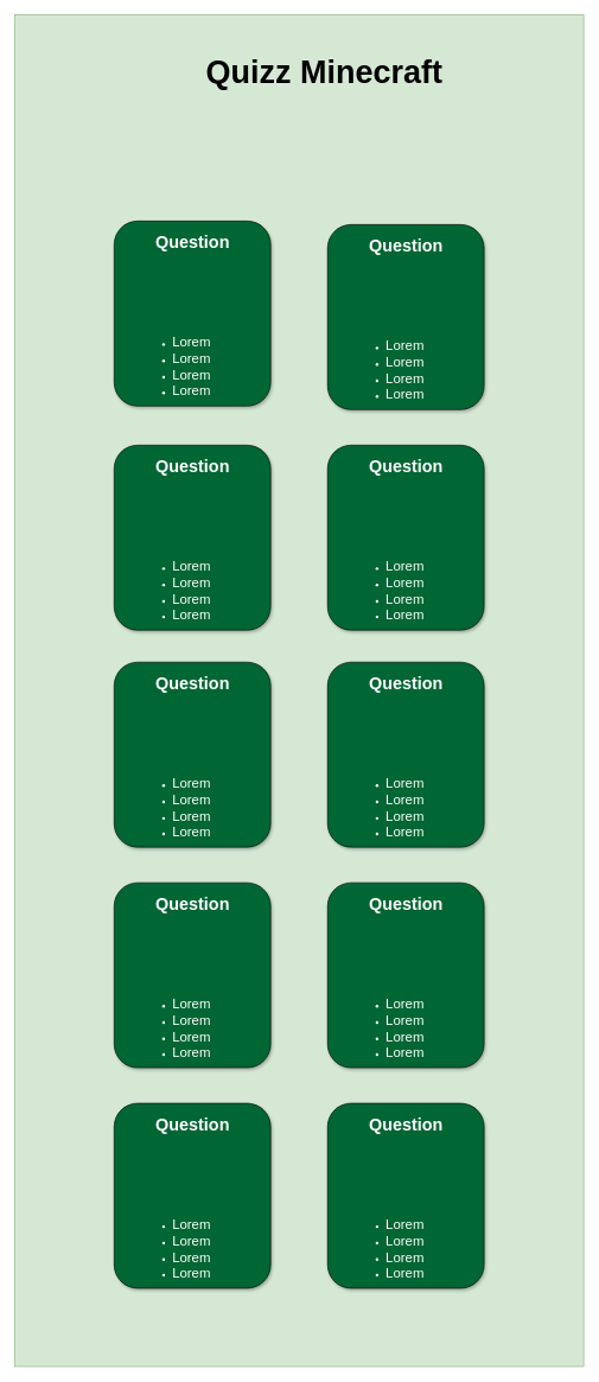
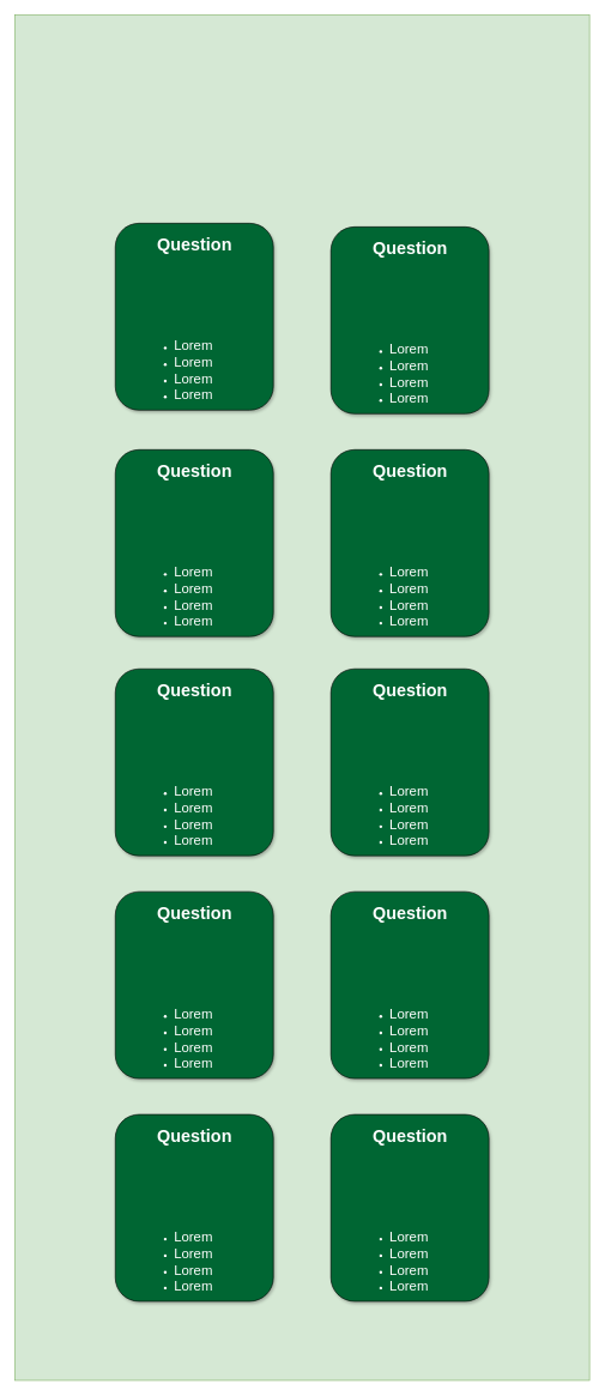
  <mxCell id="0" />
  <mxCell id="1" parent="0" />
  <mxCell id="2" value="" style="rounded=0;whiteSpace=wrap;html=1;fillColor=#d5e8d4;strokeColor=#82b366;" vertex="1" parent="1"><mxGeometry x="20" y="20" width="800" height="1900" as="geometry" /></mxCell>
  <mxCell id="3" value="" style="rounded=1;whiteSpace=wrap;html=1;labelBackgroundColor=none;fillColor=#006633;shadow=1;" vertex="1" parent="1"><mxGeometry x="160" y="310" width="220" height="260" as="geometry" /></mxCell>
  <mxCell id="4" value="" style="shape=image;html=1;verticalAlign=top;verticalLabelPosition=bottom;labelBackgroundColor=#ffffff;imageAspect=0;image=https://cdn0.iconfinder.com/data/icons/set-app-incredibles/24/Image-01-128.png" vertex="1" parent="1"><mxGeometry x="215" y="360" width="110" height="100" as="geometry" /></mxCell>
  <mxCell id="5" value="&lt;ul&gt;&lt;li&gt;&lt;span style=&quot;font-size: 19px&quot;&gt;Lorem&lt;/span&gt;&lt;/li&gt;&lt;li&gt;&lt;font style=&quot;font-size: 19px&quot;&gt;Lorem&lt;/font&gt;&lt;/li&gt;&lt;li&gt;&lt;span style=&quot;font-size: 19px&quot;&gt;Lorem&lt;/span&gt;&lt;/li&gt;&lt;li&gt;&lt;span style=&quot;font-size: 19px&quot;&gt;Lorem&lt;/span&gt;&lt;/li&gt;&lt;/ul&gt;" style="text;html=1;strokeColor=none;fillColor=none;align=left;verticalAlign=middle;whiteSpace=wrap;rounded=0;labelBackgroundColor=none;fontColor=#FFFFFF;shadow=1;" vertex="1" parent="1"><mxGeometry x="200" y="470" width="110" height="90" as="geometry" /></mxCell>
  <mxCell id="6" value="Question" style="text;strokeColor=none;fillColor=none;html=1;fontSize=24;fontStyle=1;verticalAlign=middle;align=center;labelBackgroundColor=none;fontColor=#FFFFFF;" vertex="1" parent="1"><mxGeometry x="220" y="320" width="100" height="40" as="geometry" /></mxCell>
  <mxCell id="7" value="" style="rounded=1;whiteSpace=wrap;html=1;labelBackgroundColor=none;fillColor=#006633;shadow=1;" vertex="1" parent="1"><mxGeometry x="460" y="315" width="220" height="260" as="geometry" /></mxCell>
  <mxCell id="8" value="" style="shape=image;html=1;verticalAlign=top;verticalLabelPosition=bottom;labelBackgroundColor=#ffffff;imageAspect=0;image=https://cdn0.iconfinder.com/data/icons/set-app-incredibles/24/Image-01-128.png" vertex="1" parent="1"><mxGeometry x="515" y="365" width="110" height="100" as="geometry" /></mxCell>
  <mxCell id="9" value="Question" style="text;strokeColor=none;fillColor=none;html=1;fontSize=24;fontStyle=1;verticalAlign=middle;align=center;labelBackgroundColor=none;fontColor=#FFFFFF;" vertex="1" parent="1"><mxGeometry x="520" y="325" width="100" height="40" as="geometry" /></mxCell>
  <mxCell id="10" value="&lt;ul&gt;&lt;li&gt;&lt;span style=&quot;font-size: 19px&quot;&gt;Lorem&lt;/span&gt;&lt;/li&gt;&lt;li&gt;&lt;font style=&quot;font-size: 19px&quot;&gt;Lorem&lt;/font&gt;&lt;/li&gt;&lt;li&gt;&lt;span style=&quot;font-size: 19px&quot;&gt;Lorem&lt;/span&gt;&lt;/li&gt;&lt;li&gt;&lt;span style=&quot;font-size: 19px&quot;&gt;Lorem&lt;/span&gt;&lt;/li&gt;&lt;/ul&gt;" style="text;html=1;strokeColor=none;fillColor=none;align=left;verticalAlign=middle;whiteSpace=wrap;rounded=0;labelBackgroundColor=none;fontColor=#FFFFFF;" vertex="1" parent="1"><mxGeometry x="500" y="475" width="110" height="90" as="geometry" /></mxCell>
  <mxCell id="11" value="" style="rounded=1;whiteSpace=wrap;html=1;labelBackgroundColor=none;fillColor=#006633;shadow=1;" vertex="1" parent="1"><mxGeometry x="460" y="625" width="220" height="260" as="geometry" /></mxCell>
  <mxCell id="12" value="" style="shape=image;html=1;verticalAlign=top;verticalLabelPosition=bottom;labelBackgroundColor=#ffffff;imageAspect=0;image=https://cdn0.iconfinder.com/data/icons/set-app-incredibles/24/Image-01-128.png" vertex="1" parent="1"><mxGeometry x="515" y="675" width="110" height="100" as="geometry" /></mxCell>
  <mxCell id="13" value="Question" style="text;strokeColor=none;fillColor=none;html=1;fontSize=24;fontStyle=1;verticalAlign=middle;align=center;labelBackgroundColor=none;fontColor=#FFFFFF;" vertex="1" parent="1"><mxGeometry x="520" y="635" width="100" height="40" as="geometry" /></mxCell>
  <mxCell id="14" value="&lt;ul&gt;&lt;li&gt;&lt;span style=&quot;font-size: 19px&quot;&gt;Lorem&lt;/span&gt;&lt;/li&gt;&lt;li&gt;&lt;font style=&quot;font-size: 19px&quot;&gt;Lorem&lt;/font&gt;&lt;/li&gt;&lt;li&gt;&lt;span style=&quot;font-size: 19px&quot;&gt;Lorem&lt;/span&gt;&lt;/li&gt;&lt;li&gt;&lt;span style=&quot;font-size: 19px&quot;&gt;Lorem&lt;/span&gt;&lt;/li&gt;&lt;/ul&gt;" style="text;html=1;strokeColor=none;fillColor=none;align=left;verticalAlign=middle;whiteSpace=wrap;rounded=0;labelBackgroundColor=none;fontColor=#FFFFFF;" vertex="1" parent="1"><mxGeometry x="500" y="785" width="110" height="90" as="geometry" /></mxCell>
  <mxCell id="15" value="&lt;ul&gt;&lt;li&gt;&lt;span style=&quot;font-size: 19px&quot;&gt;Lorem&lt;/span&gt;&lt;/li&gt;&lt;li&gt;&lt;font style=&quot;font-size: 19px&quot;&gt;Lorem&lt;/font&gt;&lt;/li&gt;&lt;li&gt;&lt;span style=&quot;font-size: 19px&quot;&gt;Lorem&lt;/span&gt;&lt;/li&gt;&lt;li&gt;&lt;span style=&quot;font-size: 19px&quot;&gt;Lorem&lt;/span&gt;&lt;/li&gt;&lt;/ul&gt;" style="text;html=1;strokeColor=none;fillColor=none;align=left;verticalAlign=middle;whiteSpace=wrap;rounded=0;labelBackgroundColor=none;fontColor=#FFFFFF;" vertex="1" parent="1"><mxGeometry x="210" y="660" width="100" height="90" as="geometry" /></mxCell>
  <mxCell id="16" value="&lt;ul&gt;&lt;li&gt;&lt;span style=&quot;font-size: 19px&quot;&gt;Lorem&lt;/span&gt;&lt;/li&gt;&lt;li&gt;&lt;font style=&quot;font-size: 19px&quot;&gt;Lorem&lt;/font&gt;&lt;/li&gt;&lt;li&gt;&lt;span style=&quot;font-size: 19px&quot;&gt;Lorem&lt;/span&gt;&lt;/li&gt;&lt;li&gt;&lt;span style=&quot;font-size: 19px&quot;&gt;Lorem&lt;/span&gt;&lt;/li&gt;&lt;/ul&gt;" style="text;html=1;strokeColor=none;fillColor=none;align=left;verticalAlign=middle;whiteSpace=wrap;rounded=0;labelBackgroundColor=none;fontColor=#FFFFFF;" vertex="1" parent="1"><mxGeometry x="210" y="655" width="100" height="90" as="geometry" /></mxCell>
  <mxCell id="17" value="" style="rounded=1;whiteSpace=wrap;html=1;labelBackgroundColor=none;fillColor=#006633;shadow=1;" vertex="1" parent="1"><mxGeometry x="160" y="625" width="220" height="260" as="geometry" /></mxCell>
  <mxCell id="18" value="&lt;ul&gt;&lt;li&gt;&lt;span style=&quot;font-size: 19px&quot;&gt;Lorem&lt;/span&gt;&lt;/li&gt;&lt;li&gt;&lt;font style=&quot;font-size: 19px&quot;&gt;Lorem&lt;/font&gt;&lt;/li&gt;&lt;li&gt;&lt;span style=&quot;font-size: 19px&quot;&gt;Lorem&lt;/span&gt;&lt;/li&gt;&lt;li&gt;&lt;span style=&quot;font-size: 19px&quot;&gt;Lorem&lt;/span&gt;&lt;/li&gt;&lt;/ul&gt;" style="text;html=1;strokeColor=none;fillColor=none;align=left;verticalAlign=middle;whiteSpace=wrap;rounded=0;labelBackgroundColor=none;fontColor=#FFFFFF;" vertex="1" parent="1"><mxGeometry x="200" y="785" width="110" height="90" as="geometry" /></mxCell>
  <mxCell id="19" value="" style="shape=image;html=1;verticalAlign=top;verticalLabelPosition=bottom;labelBackgroundColor=#ffffff;imageAspect=0;image=https://cdn0.iconfinder.com/data/icons/set-app-incredibles/24/Image-01-128.png" vertex="1" parent="1"><mxGeometry x="215" y="675" width="110" height="100" as="geometry" /></mxCell>
  <mxCell id="20" value="Question" style="text;strokeColor=none;fillColor=none;html=1;fontSize=24;fontStyle=1;verticalAlign=middle;align=center;labelBackgroundColor=none;fontColor=#FFFFFF;" vertex="1" parent="1"><mxGeometry x="220" y="635" width="100" height="40" as="geometry" /></mxCell>
  <mxCell id="21" value="" style="rounded=1;whiteSpace=wrap;html=1;labelBackgroundColor=none;fillColor=#006633;shadow=1;" vertex="1" parent="1"><mxGeometry x="160" y="930" width="220" height="260" as="geometry" /></mxCell>
  <mxCell id="22" value="&lt;ul&gt;&lt;li&gt;&lt;span style=&quot;font-size: 19px&quot;&gt;Lorem&lt;/span&gt;&lt;/li&gt;&lt;li&gt;&lt;font style=&quot;font-size: 19px&quot;&gt;Lorem&lt;/font&gt;&lt;/li&gt;&lt;li&gt;&lt;span style=&quot;font-size: 19px&quot;&gt;Lorem&lt;/span&gt;&lt;/li&gt;&lt;li&gt;&lt;span style=&quot;font-size: 19px&quot;&gt;Lorem&lt;/span&gt;&lt;/li&gt;&lt;/ul&gt;" style="text;html=1;strokeColor=none;fillColor=none;align=left;verticalAlign=middle;whiteSpace=wrap;rounded=0;labelBackgroundColor=none;fontColor=#FFFFFF;" vertex="1" parent="1"><mxGeometry x="200" y="1090" width="110" height="90" as="geometry" /></mxCell>
  <mxCell id="23" value="" style="shape=image;html=1;verticalAlign=top;verticalLabelPosition=bottom;labelBackgroundColor=#ffffff;imageAspect=0;image=https://cdn0.iconfinder.com/data/icons/set-app-incredibles/24/Image-01-128.png" vertex="1" parent="1"><mxGeometry x="215" y="980" width="110" height="100" as="geometry" /></mxCell>
  <mxCell id="24" value="Question" style="text;strokeColor=none;fillColor=none;html=1;fontSize=24;fontStyle=1;verticalAlign=middle;align=center;labelBackgroundColor=none;fontColor=#FFFFFF;" vertex="1" parent="1"><mxGeometry x="220" y="940" width="100" height="40" as="geometry" /></mxCell>
  <mxCell id="25" value="" style="rounded=1;whiteSpace=wrap;html=1;labelBackgroundColor=none;fillColor=#006633;shadow=1;" vertex="1" parent="1"><mxGeometry x="460" y="930" width="220" height="260" as="geometry" /></mxCell>
  <mxCell id="26" value="&lt;ul&gt;&lt;li&gt;&lt;span style=&quot;font-size: 19px&quot;&gt;Lorem&lt;/span&gt;&lt;/li&gt;&lt;li&gt;&lt;font style=&quot;font-size: 19px&quot;&gt;Lorem&lt;/font&gt;&lt;/li&gt;&lt;li&gt;&lt;span style=&quot;font-size: 19px&quot;&gt;Lorem&lt;/span&gt;&lt;/li&gt;&lt;li&gt;&lt;span style=&quot;font-size: 19px&quot;&gt;Lorem&lt;/span&gt;&lt;/li&gt;&lt;/ul&gt;" style="text;html=1;strokeColor=none;fillColor=none;align=left;verticalAlign=middle;whiteSpace=wrap;rounded=0;labelBackgroundColor=none;fontColor=#FFFFFF;" vertex="1" parent="1"><mxGeometry x="500" y="1090" width="110" height="90" as="geometry" /></mxCell>
  <mxCell id="27" value="" style="shape=image;html=1;verticalAlign=top;verticalLabelPosition=bottom;labelBackgroundColor=#ffffff;imageAspect=0;image=https://cdn0.iconfinder.com/data/icons/set-app-incredibles/24/Image-01-128.png" vertex="1" parent="1"><mxGeometry x="515" y="980" width="110" height="100" as="geometry" /></mxCell>
  <mxCell id="28" value="Question" style="text;strokeColor=none;fillColor=none;html=1;fontSize=24;fontStyle=1;verticalAlign=middle;align=center;labelBackgroundColor=none;fontColor=#FFFFFF;" vertex="1" parent="1"><mxGeometry x="520" y="940" width="100" height="40" as="geometry" /></mxCell>
  <mxCell id="29" value="" style="rounded=1;whiteSpace=wrap;html=1;labelBackgroundColor=none;fillColor=#006633;shadow=1;" vertex="1" parent="1"><mxGeometry x="160" y="1240" width="220" height="260" as="geometry" /></mxCell>
  <mxCell id="30" value="&lt;ul&gt;&lt;li&gt;&lt;span style=&quot;font-size: 19px&quot;&gt;Lorem&lt;/span&gt;&lt;/li&gt;&lt;li&gt;&lt;font style=&quot;font-size: 19px&quot;&gt;Lorem&lt;/font&gt;&lt;/li&gt;&lt;li&gt;&lt;span style=&quot;font-size: 19px&quot;&gt;Lorem&lt;/span&gt;&lt;/li&gt;&lt;li&gt;&lt;span style=&quot;font-size: 19px&quot;&gt;Lorem&lt;/span&gt;&lt;/li&gt;&lt;/ul&gt;" style="text;html=1;strokeColor=none;fillColor=none;align=left;verticalAlign=middle;whiteSpace=wrap;rounded=0;labelBackgroundColor=none;fontColor=#FFFFFF;" vertex="1" parent="1"><mxGeometry x="200" y="1400" width="110" height="90" as="geometry" /></mxCell>
  <mxCell id="31" value="" style="shape=image;html=1;verticalAlign=top;verticalLabelPosition=bottom;labelBackgroundColor=#ffffff;imageAspect=0;image=https://cdn0.iconfinder.com/data/icons/set-app-incredibles/24/Image-01-128.png" vertex="1" parent="1"><mxGeometry x="215" y="1290" width="110" height="100" as="geometry" /></mxCell>
  <mxCell id="32" value="Question" style="text;strokeColor=none;fillColor=none;html=1;fontSize=24;fontStyle=1;verticalAlign=middle;align=center;labelBackgroundColor=none;fontColor=#FFFFFF;" vertex="1" parent="1"><mxGeometry x="220" y="1250" width="100" height="40" as="geometry" /></mxCell>
  <mxCell id="33" value="" style="rounded=1;whiteSpace=wrap;html=1;labelBackgroundColor=none;fillColor=#006633;shadow=1;" vertex="1" parent="1"><mxGeometry x="460" y="1240" width="220" height="260" as="geometry" /></mxCell>
  <mxCell id="34" value="&lt;ul&gt;&lt;li&gt;&lt;span style=&quot;font-size: 19px&quot;&gt;Lorem&lt;/span&gt;&lt;/li&gt;&lt;li&gt;&lt;font style=&quot;font-size: 19px&quot;&gt;Lorem&lt;/font&gt;&lt;/li&gt;&lt;li&gt;&lt;span style=&quot;font-size: 19px&quot;&gt;Lorem&lt;/span&gt;&lt;/li&gt;&lt;li&gt;&lt;span style=&quot;font-size: 19px&quot;&gt;Lorem&lt;/span&gt;&lt;/li&gt;&lt;/ul&gt;" style="text;html=1;strokeColor=none;fillColor=none;align=left;verticalAlign=middle;whiteSpace=wrap;rounded=0;labelBackgroundColor=none;fontColor=#FFFFFF;" vertex="1" parent="1"><mxGeometry x="500" y="1400" width="110" height="90" as="geometry" /></mxCell>
  <mxCell id="35" value="" style="shape=image;html=1;verticalAlign=top;verticalLabelPosition=bottom;labelBackgroundColor=#ffffff;imageAspect=0;image=https://cdn0.iconfinder.com/data/icons/set-app-incredibles/24/Image-01-128.png" vertex="1" parent="1"><mxGeometry x="515" y="1290" width="110" height="100" as="geometry" /></mxCell>
  <mxCell id="36" value="Question" style="text;strokeColor=none;fillColor=none;html=1;fontSize=24;fontStyle=1;verticalAlign=middle;align=center;labelBackgroundColor=none;fontColor=#FFFFFF;" vertex="1" parent="1"><mxGeometry x="520" y="1250" width="100" height="40" as="geometry" /></mxCell>
  <mxCell id="37" value="" style="rounded=1;whiteSpace=wrap;html=1;labelBackgroundColor=none;fillColor=#006633;shadow=1;" vertex="1" parent="1"><mxGeometry x="160" y="1550" width="220" height="260" as="geometry" /></mxCell>
  <mxCell id="38" value="&lt;ul&gt;&lt;li&gt;&lt;span style=&quot;font-size: 19px&quot;&gt;Lorem&lt;/span&gt;&lt;/li&gt;&lt;li&gt;&lt;font style=&quot;font-size: 19px&quot;&gt;Lorem&lt;/font&gt;&lt;/li&gt;&lt;li&gt;&lt;span style=&quot;font-size: 19px&quot;&gt;Lorem&lt;/span&gt;&lt;/li&gt;&lt;li&gt;&lt;span style=&quot;font-size: 19px&quot;&gt;Lorem&lt;/span&gt;&lt;/li&gt;&lt;/ul&gt;" style="text;html=1;strokeColor=none;fillColor=none;align=left;verticalAlign=middle;whiteSpace=wrap;rounded=0;labelBackgroundColor=none;fontColor=#FFFFFF;" vertex="1" parent="1"><mxGeometry x="200" y="1710" width="110" height="90" as="geometry" /></mxCell>
  <mxCell id="39" value="" style="shape=image;html=1;verticalAlign=top;verticalLabelPosition=bottom;labelBackgroundColor=#ffffff;imageAspect=0;image=https://cdn0.iconfinder.com/data/icons/set-app-incredibles/24/Image-01-128.png" vertex="1" parent="1"><mxGeometry x="215" y="1600" width="110" height="100" as="geometry" /></mxCell>
  <mxCell id="40" value="Question" style="text;strokeColor=none;fillColor=none;html=1;fontSize=24;fontStyle=1;verticalAlign=middle;align=center;labelBackgroundColor=none;fontColor=#FFFFFF;" vertex="1" parent="1"><mxGeometry x="220" y="1560" width="100" height="40" as="geometry" /></mxCell>
  <mxCell id="41" value="" style="rounded=1;whiteSpace=wrap;html=1;labelBackgroundColor=none;fillColor=#006633;shadow=1;sketch=0;glass=0;" vertex="1" parent="1"><mxGeometry x="460" y="1550" width="220" height="260" as="geometry" /></mxCell>
  <mxCell id="42" value="&lt;ul&gt;&lt;li&gt;&lt;span style=&quot;font-size: 19px&quot;&gt;Lorem&lt;/span&gt;&lt;/li&gt;&lt;li&gt;&lt;font style=&quot;font-size: 19px&quot;&gt;Lorem&lt;/font&gt;&lt;/li&gt;&lt;li&gt;&lt;span style=&quot;font-size: 19px&quot;&gt;Lorem&lt;/span&gt;&lt;/li&gt;&lt;li&gt;&lt;span style=&quot;font-size: 19px&quot;&gt;Lorem&lt;/span&gt;&lt;/li&gt;&lt;/ul&gt;" style="text;html=1;strokeColor=none;fillColor=none;align=left;verticalAlign=middle;whiteSpace=wrap;rounded=0;labelBackgroundColor=none;fontColor=#FFFFFF;" vertex="1" parent="1"><mxGeometry x="500" y="1710" width="110" height="90" as="geometry" /></mxCell>
  <mxCell id="43" value="" style="shape=image;html=1;verticalAlign=top;verticalLabelPosition=bottom;labelBackgroundColor=#ffffff;imageAspect=0;image=https://cdn0.iconfinder.com/data/icons/set-app-incredibles/24/Image-01-128.png" vertex="1" parent="1"><mxGeometry x="515" y="1600" width="110" height="100" as="geometry" /></mxCell>
  <mxCell id="44" value="Question" style="text;strokeColor=none;fillColor=none;html=1;fontSize=24;fontStyle=1;verticalAlign=middle;align=center;labelBackgroundColor=none;fontColor=#FFFFFF;" vertex="1" parent="1"><mxGeometry x="520" y="1560" width="100" height="40" as="geometry" /></mxCell>
- <mxCell id="45" value="&lt;font style=&quot;font-size: 45px&quot;&gt;Quizz Minecraft&lt;/font&gt;" style="text;strokeColor=none;fillColor=none;html=1;fontSize=24;fontStyle=1;verticalAlign=middle;align=center;labelBackgroundColor=none;shadow=1;" vertex="1" parent="1"><mxGeometry x="285" y="80" width="340" height="40" as="geometry" /></mxCell>
  <mxCell id="46" value="" style="shape=image;html=1;verticalAlign=top;verticalLabelPosition=bottom;labelBackgroundColor=#ffffff;imageAspect=0;aspect=fixed;image=https://cdn2.iconfinder.com/data/icons/popular-games-1/50/minecraft_squircle-128.png;fillColor=#00994D;fontColor=#FFFFFF;align=left;" vertex="1" parent="1"><mxGeometry x="170" y="48" width="104" height="104" as="geometry" /></mxCell>
